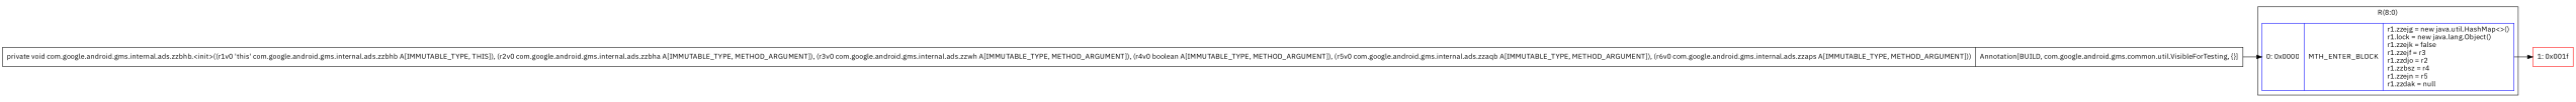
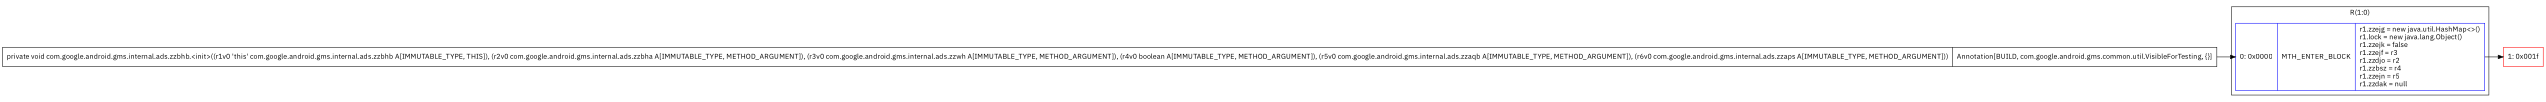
  digraph {
    rankdir=LR
    fontname="IBM Plex Sans"
    node [shape=record fontname="IBM Plex Sans"]
    edge [fontname="IBM Plex Sans"]
    n1 [color=blue label="{0\:\ 0x0000|MTH_ENTER_BLOCK\l|r1.zzejg = new java.util.HashMap\<\>()\lr1.lock = new java.lang.Object()\lr1.zzejk = false\lr1.zzejf = r3\lr1.zzdjo = r2\lr1.zzbsz = r4\lr1.zzejn = r5\lr1.zzdak = null\l}"]
    n2 [color=red label="{1\:\ 0x001f}"]
    n3 [label="{private void com.google.android.gms.internal.ads.zzbhb.\<init\>((r1v0 'this' com.google.android.gms.internal.ads.zzbhb A[IMMUTABLE_TYPE, THIS]), (r2v0 com.google.android.gms.internal.ads.zzbha A[IMMUTABLE_TYPE, METHOD_ARGUMENT]), (r3v0 com.google.android.gms.internal.ads.zzwh A[IMMUTABLE_TYPE, METHOD_ARGUMENT]), (r4v0 boolean A[IMMUTABLE_TYPE, METHOD_ARGUMENT]), (r5v0 com.google.android.gms.internal.ads.zzaqb A[IMMUTABLE_TYPE, METHOD_ARGUMENT]), (r6v0 com.google.android.gms.internal.ads.zzaps A[IMMUTABLE_TYPE, METHOD_ARGUMENT]))  | Annotation[BUILD, com.google.android.gms.common.util.VisibleForTesting, \{\}]\l}"]
    subgraph cluster_1 {
-     label="R(8:0)"
+     label="R(1:0)"
      n1
    }
    n1 -> n2
    n3 -> n1
  }
